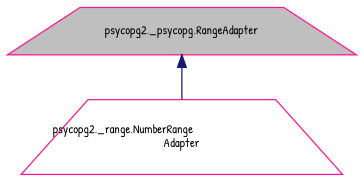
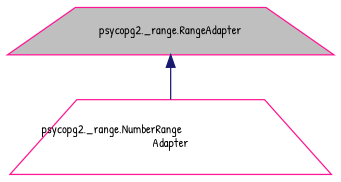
  digraph {
    fontname="Patrick Hand"
    node [color=deeppink fontname="Patrick Hand" fontsize=10 shape=trapezium style=filled]
-   n1 [fillcolor=grey75 fontcolor=black height=0.2 label="psycopg2._psycopg.RangeAdapter" width=0.4]
+   n1 [fillcolor=grey75 fontcolor=black height=0.2 label="psycopg2._range.RangeAdapter" width=0.4]
    n2 [fillcolor=white height=0.2 label="psycopg2._range.NumberRange\lAdapter" width=0.4]
    n1 -> n2 [color=midnightblue dir=back fontname="Patrick Hand" fontsize=10 labelfontname=Helvetica labelfontsize=10 style=solid]
  }
